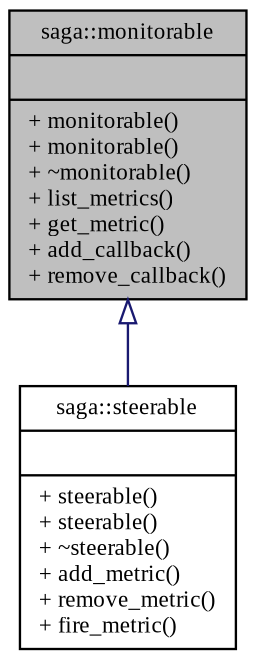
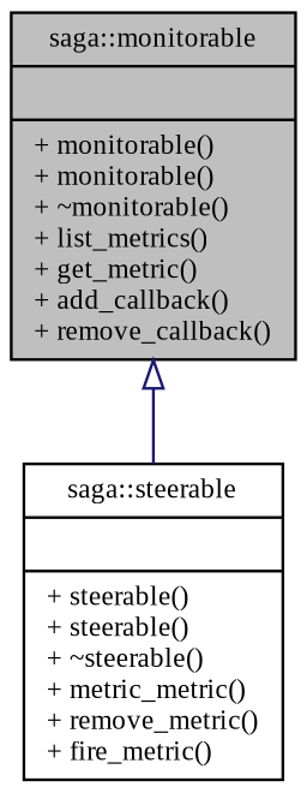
  digraph {
    fontname="Liberation Serif"
    node [color=black fontname="Liberation Serif" fontsize=10 shape=record]
    n1 [fillcolor=grey75 fontcolor=black height=0.2 label="{saga::monitorable\n||+ monitorable()\l+ monitorable()\l+ ~monitorable()\l+ list_metrics()\l+ get_metric()\l+ add_callback()\l+ remove_callback()\l}" style=filled width=0.4]
-   n2 [height=0.2 label="{saga::steerable\n||+ steerable()\l+ steerable()\l+ ~steerable()\l+ add_metric()\l+ remove_metric()\l+ fire_metric()\l}" width=0.4]
+   n2 [height=0.2 label="{saga::steerable\n||+ steerable()\l+ steerable()\l+ ~steerable()\l+ metric_metric()\l+ remove_metric()\l+ fire_metric()\l}" width=0.4]
    n1 -> n2 [arrowtail=onormal color=midnightblue dir=back fontname="Liberation Serif" fontsize=10 labelfontname=FreeSans labelfontsize=10 style=solid]
  }
